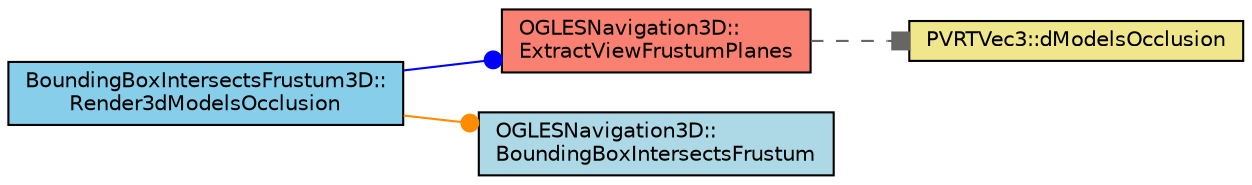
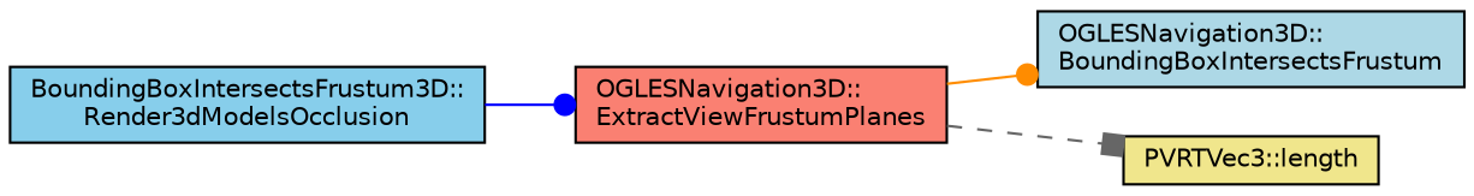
  digraph {
    rankdir=LR
    node [color=black fontname=Helvetica fontsize=10 shape=record style=filled]
    edge [arrowhead=dot fontname=Helvetica fontsize=10 labelfontname=Helvetica labelfontsize=10 style=solid]
    n1 [fillcolor=skyblue fontcolor=black height=0.2 label="BoundingBoxIntersectsFrustum3D::\lRender3dModelsOcclusion" width=0.4]
    n2 [fillcolor=salmon height=0.2 label="OGLESNavigation3D::\lExtractViewFrustumPlanes" width=0.4]
    n3 [fillcolor=lightblue height=0.2 label="OGLESNavigation3D::\lBoundingBoxIntersectsFrustum" width=0.4]
-   n4 [fillcolor=khaki height=0.2 label="PVRTVec3::dModelsOcclusion" width=0.4]
+   n4 [fillcolor=khaki height=0.2 label="PVRTVec3::length" width=0.4]
    n1 -> n2 [color=blue]
-   n1 -> n3 [color=darkorange]
+   n2 -> n3 [color=darkorange]
    n2 -> n4 [arrowhead=box color=gray40 style=dashed]
  }
